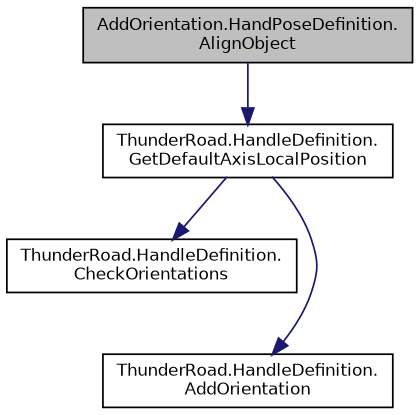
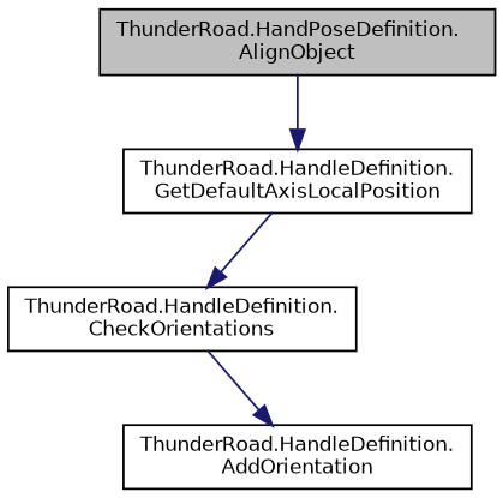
  digraph {
    rankdir=TB
    node [color=black fillcolor=white fontname=Helvetica fontsize=10 shape=record style=filled]
    edge [color=midnightblue fontname=Helvetica fontsize=10 labelfontname=Helvetica labelfontsize=10 style=solid]
-   n1 [fillcolor=grey75 fontcolor=black height=0.2 label="AddOrientation.HandPoseDefinition.\lAlignObject" width=0.4]
+   n1 [fillcolor=grey75 fontcolor=black height=0.2 label="ThunderRoad.HandPoseDefinition.\lAlignObject" width=0.4]
    n2 [height=0.2 label="ThunderRoad.HandleDefinition.\lGetDefaultAxisLocalPosition" width=0.4]
    n3 [height=0.2 label="ThunderRoad.HandleDefinition.\lCheckOrientations" width=0.4]
    n4 [height=0.2 label="ThunderRoad.HandleDefinition.\lAddOrientation" width=0.4]
    n1 -> n2
    n2 -> n3
-   n2 -> n4
+   n3 -> n4
  }
